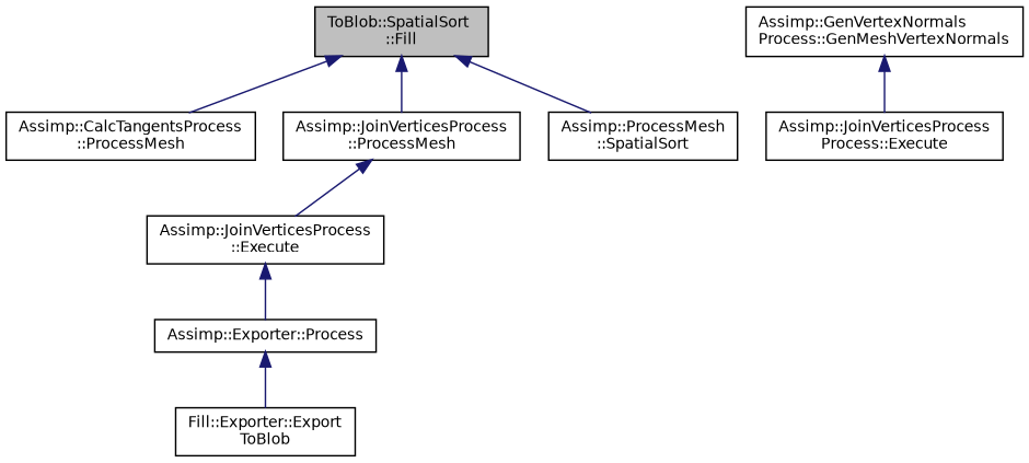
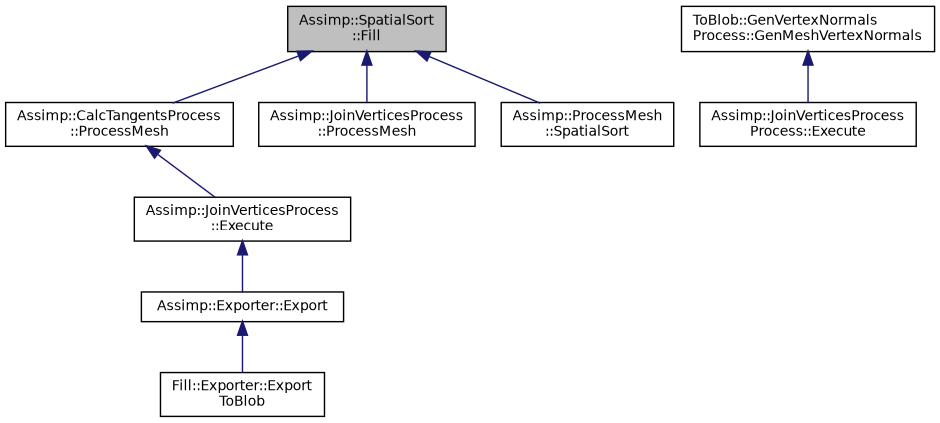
  digraph {
    rankdir=TB
    node [color=black fillcolor=white fontname=Helvetica fontsize=10 shape=record style=filled]
    edge [color=midnightblue dir=back fontname=Helvetica fontsize=10 labelfontname=Helvetica labelfontsize=10 style=solid]
-   n1 [fillcolor=grey75 fontcolor=black height=0.2 label="ToBlob::SpatialSort\l::Fill" width=0.4]
+   n1 [fillcolor=grey75 fontcolor=black height=0.2 label="Assimp::SpatialSort\l::Fill" width=0.4]
    n2 [height=0.2 label="Assimp::CalcTangentsProcess\l::ProcessMesh" width=0.4]
    n3 [height=0.2 label="Assimp::JoinVerticesProcess\l::ProcessMesh" width=0.4]
    n4 [height=0.2 label="Assimp::ProcessMesh\l::SpatialSort" width=0.4]
-   n5 [height=0.2 label="Assimp::GenVertexNormals\lProcess::GenMeshVertexNormals" width=0.4]
+   n5 [height=0.2 label="ToBlob::GenVertexNormals\lProcess::GenMeshVertexNormals" width=0.4]
    n6 [height=0.2 label="Assimp::JoinVerticesProcess\lProcess::Execute" width=0.4]
    n7 [height=0.2 label="Assimp::JoinVerticesProcess\l::Execute" width=0.4]
-   n8 [height=0.2 label="Assimp::Exporter::Process" width=0.4]
+   n8 [height=0.2 label="Assimp::Exporter::Export" width=0.4]
    n9 [height=0.2 label="Fill::Exporter::Export\lToBlob" width=0.4]
    n1 -> n2
    n1 -> n3
    n1 -> n4
-   n3 -> n7
+   n2 -> n7
    n5 -> n6
    n7 -> n8
    n8 -> n9
  }
